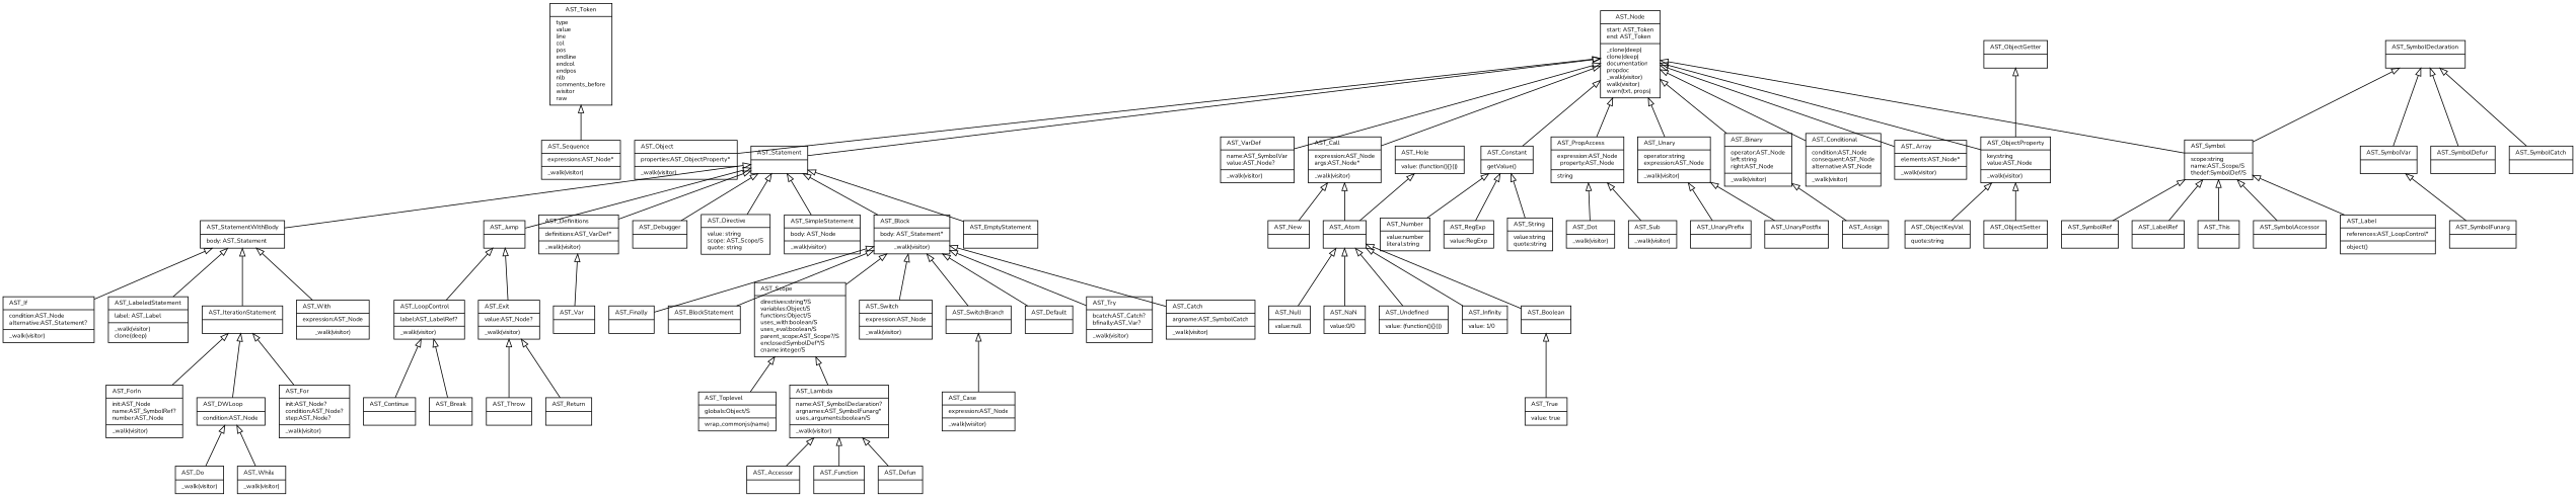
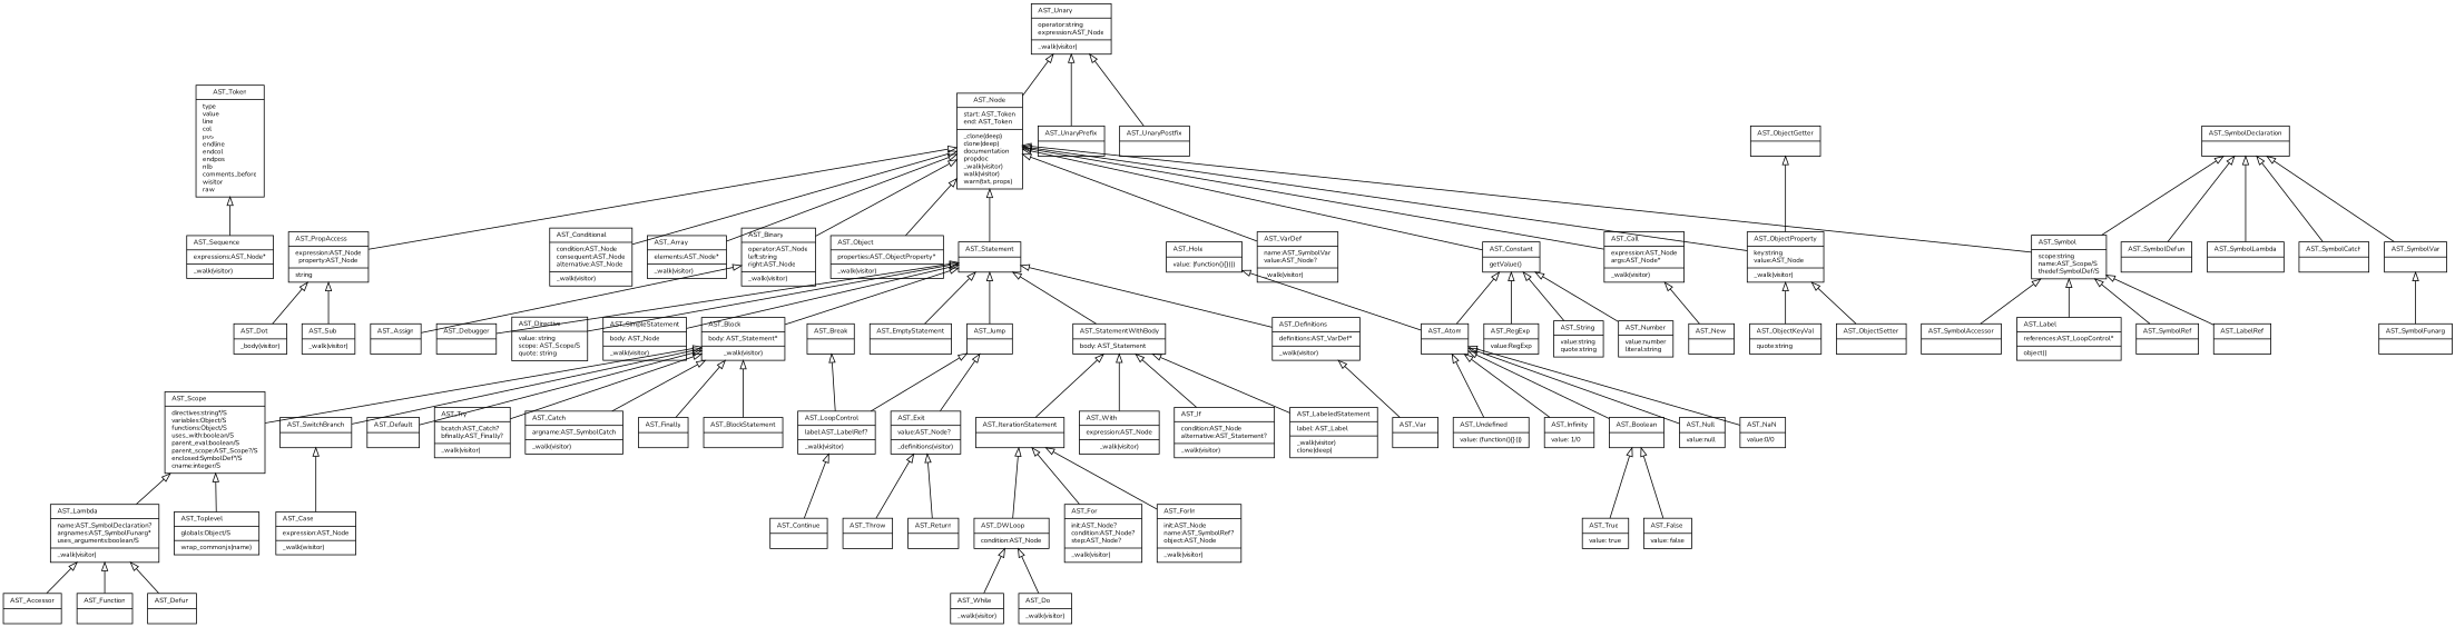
  digraph {
    fontname=Nunito
    rankdir=BT
    splines=FALSE
    node [fontname=Nunito fontsize=8 shape=record]
    edge [arrowhead=onormal fontname=Nunito style=filled]
    n1 [label="{AST_Token | type\lvalue\lline\lcol\lpos\lendline\lendcol\lendpos\lnlb\lcomments_before\lwisitor\lraw\l}"]
    n2 [label="{AST_Node | start: AST_Token\lend: AST_Token\l | _clone(deep)\lclone(deep)\ldocumentation\lpropdoc\l_walk(visitor)\lwalk(visitor)\lwarn(txt, props)\l}"]
    n3 [label="{AST_Statement\l | \l}"]
    n4 [label="{AST_Debugger\l | \l}"]
    n5 [label="{AST_Directive\l | value: string\lscope: AST_Scope/S\lquote: string\l}"]
    n6 [label="{AST_SimpleStatement\l | body: AST_Node\l | _walk(visitor)\l}"]
    n7 [label="{AST_Block\l | body: AST_Statement*\l | _walk(visitor)}"]
    n8 [label="{AST_BlockStatement\l |\l}"]
    n9 [label="{AST_EmptyStatement\l |\l}"]
    n10 [label="{AST_StatementWithBody\l | body: AST_Statement\l}"]
    n11 [label="{AST_LabeledStatement\l | label: AST_Label\l | _walk(visitor)\lclone(deep)\l}"]
    n12 [label="{AST_IterationStatement\l | \l}"]
    n13 [label="{AST_DWLoop\l | condition:AST_Node\l}"]
    n14 [label="{AST_Do\l | _walk(visitor)\l}"]
    n15 [label="{AST_While\l | _walk(visitor)\l}"]
    n16 [label="{AST_For\l | init:AST_Node?\lcondition:AST_Node?\lstep:AST_Node?\l | _walk(visitor)\l}"]
-   n17 [label="{AST_ForIn\l | init:AST_Node\lname:AST_SymbolRef?\lnumber:AST_Node\l | _walk(visitor)\l}"]
+   n17 [label="{AST_ForIn\l | init:AST_Node\lname:AST_SymbolRef?\lobject:AST_Node\l | _walk(visitor)\l}"]
    n18 [label="{AST_With\l | expression:AST_Node\l | _walk(visitor)}"]
-   n19 [label="{AST_Scope\l | directives:string*/S\lvariables:Object/S\lfunctions:Object/S\luses_with:boolean/S\luses_eval:boolean/S\lparent_scope:AST_Scope?/S\lenclosed:SymbolDef*/S\lcname:integer/S\l}"]
+   n19 [label="{AST_Scope\l | directives:string*/S\lvariables:Object/S\lfunctions:Object/S\luses_with:boolean/S\lparent_eval:boolean/S\lparent_scope:AST_Scope?/S\lenclosed:SymbolDef*/S\lcname:integer/S\l}"]
    n20 [label="{AST_Toplevel\l | globals:Object/S\l | wrap_commonjs(name)\l}"]
    n21 [label="{AST_Lambda\l | name:AST_SymbolDeclaration?\largnames:AST_SymbolFunarg*\luses_arguments:boolean/S\l | _walk(visitor)\l}"]
    n22 [label="{AST_Accessor\l | \l}"]
    n23 [label="{AST_Function\l | \l}"]
    n24 [label="{AST_Defun\l | \l}"]
    n25 [label="{AST_Jump\l | \l}"]
-   n26 [label="{AST_Exit\l | value:AST_Node?\l | _walk(visitor)\l}"]
+   n26 [label="{AST_Exit\l | value:AST_Node?\l | _definitions(visitor)\l}"]
    n27 [label="{AST_Return\l | \l}"]
    n28 [label="{AST_Throw\l | \l}"]
    n29 [label="{AST_LoopControl\l | label:AST_LabelRef?\l | _walk(visitor)\l}"]
    n30 [label="{AST_Break\l | \l}"]
    n31 [label="{AST_Continue\l | \l}"]
    n32 [label="{AST_If\l | condition:AST_Node\lalternative:AST_Statement?\l | _walk(visitor)\l}"]
-   n33 [label="{AST_Switch\l | expression:AST_Node\l | _walk(visitor)\l}"]
    n34 [label="{AST_SwitchBranch\l | \l}"]
    n35 [label="{AST_Default\l | \l}"]
    n36 [label="{AST_Case\l | expression:AST_Node\l | _walk(wisitor)\l}"]
-   n37 [label="{AST_Try\l | bcatch:AST_Catch?\lbfinally:AST_Var?\l | _walk(visitor)\l}"]
+   n37 [label="{AST_Try\l | bcatch:AST_Catch?\lbfinally:AST_Finally?\l | _walk(visitor)\l}"]
    n38 [label="{AST_Catch\l | argname:AST_SymbolCatch\l | _walk(visitor)\l}"]
    n39 [label="{AST_Finally\l | \l}"]
    n40 [label="{AST_Definitions\l | definitions:AST_VarDef*\l | _walk(visitor)\l}"]
    n41 [label="{AST_Var\l | \l}"]
    n42 [label="{AST_VarDef\l | name:AST_SymbolVar\lvalue:AST_Node?\l | _walk(visitor)\l}"]
    n43 [label="{AST_Call\l | expression:AST_Node\largs:AST_Node*\l | _walk(visitor)\l}"]
    n44 [label="{AST_New\l | \l}"]
    n45 [label="{AST_Sequence\l | expressions:AST_Node*\l | _walk(visitor)\l}"]
    n46 [label="{AST_PropAccess\l | expression:AST_Node\lproperty:AST_Node|string\l}"]
-   n47 [label="{AST_Dot\l | _walk(visitor)\l}"]
+   n47 [label="{AST_Dot\l | _body(visitor)\l}"]
    n48 [label="{AST_Sub\l | _walk(visitor)\l}"]
    n49 [label="{AST_Unary\l | operator:string\lexpression:AST_Node\l | _walk(visitor)\l}"]
    n50 [label="{AST_UnaryPrefix\l | \l}"]
    n51 [label="{AST_UnaryPostfix\l | \l}"]
    n52 [label="{AST_Binary\l | operator:AST_Node\lleft:string\lright:AST_Node\l | _walk(visitor)\l}"]
    n53 [label="{AST_Conditional\l | condition:AST_Node\lconsequent:AST_Node\lalternative:AST_Node\l | _walk(visitor)\l}"]
    n54 [label="{AST_Assign\l | \l}"]
    n55 [label="{AST_Array\l | elements:AST_Node*\l | _walk(visitor)\l}"]
    n56 [label="{AST_Object\l | properties:AST_ObjectProperty*\l | _walk(visitor)\l}"]
    n57 [label="{AST_ObjectProperty\l | key:string\lvalue:AST_Node\l | _walk(visitor)\l}"]
    n58 [label="{AST_ObjectGetter\l | \l}"]
    n59 [label="{AST_ObjectKeyVal\l | quote:string\l }"]
    n60 [label="{AST_ObjectSetter\l | \l}"]
    n61 [label="{AST_Symbol\l | scope:string\lname:AST_Scope/S\lthedef:SymbolDef/S\l}"]
    n62 [label="{AST_SymbolDeclaration\l | \l}"]
    n63 [label="{AST_SymbolAccessor\l | \l}"]
    n64 [label="{AST_SymbolVar\l | \l}"]
    n65 [label="{AST_SymbolFunarg\l | \l}"]
    n66 [label="{AST_SymbolDefun\l | \l}"]
+   n67 [label="{AST_SymbolLambda\l | \l}"]
    n68 [label="{AST_SymbolCatch\l | \l}"]
    n69 [label="{AST_Label\l | references:AST_LoopControl*\l | object()\l}"]
    n70 [label="{AST_SymbolRef\l | \l}"]
    n71 [label="{AST_LabelRef\l | \l}"]
-   n72 [label="{AST_This\l | \l}"]
    n73 [label="{AST_Constant\l | getValue()\l}"]
    n74 [label="{AST_String\l | value:string\lquote:string\l}"]
    n75 [label="{AST_Number\l | value:number\lliteral:string\l}"]
    n76 [label="{AST_RegExp\l | value:RegExp\l}"]
    n77 [label="{AST_Atom\l | \l}"]
    n78 [label="{AST_Hole\l | value: (function()\{\}())\l}"]
    n79 [label="{AST_Null\l | value:null\l}"]
    n80 [label="{AST_NaN\l | value:0/0\l}"]
    n81 [label="{AST_Undefined\l | value: (function()\{\}())\l}"]
    n82 [label="{AST_Infinity\l | value: 1/0\l}"]
    n83 [label="{AST_Boolean\l | \l}"]
+   n84 [label="{AST_False\l | value: false\l}"]
    n85 [label="{AST_True\l | value: true\l}"]
    subgraph sub_1 {
      rank=same
      n1
      n2
    }
    n3 -> n2
    n4 -> n3
    n5 -> n3
    n6 -> n3
    n7 -> n3
    n8 -> n7
    n9 -> n3
    n10 -> n3
    n11 -> n10
    n12 -> n10
    n13 -> n12
    n14 -> n13
    n15 -> n13
    n16 -> n12
    n17 -> n12
    n18 -> n10
    n19 -> n7
    n20 -> n19
    n21 -> n19
    n22 -> n21
    n23 -> n21
    n24 -> n21
    n25 -> n3
    n26 -> n25
    n27 -> n26
    n28 -> n26
    n29 -> n25
-   n30 -> n29
+   n29 -> n30
    n31 -> n29
    n32 -> n10
-   n33 -> n7
    n34 -> n7
    n35 -> n7
    n36 -> n34
    n37 -> n7
    n38 -> n7
    n39 -> n7
    n40 -> n3
    n41 -> n40
    n42 -> n2
    n43 -> n2
    n44 -> n43
    n45 -> n1
    n46 -> n2
    n47 -> n46
    n48 -> n46
-   n49 -> n2
+   n2 -> n49
    n50 -> n49
    n51 -> n49
    n52 -> n2
    n53 -> n2
    n54 -> n52
    n55 -> n2
    n56 -> n2
    n57 -> n2
    n57 -> n58
    n59 -> n57
    n60 -> n57
    n61 -> n2
    n61 -> n62
    n63 -> n61
    n64 -> n62
    n65 -> n64
    n66 -> n62
+   n67 -> n62
    n68 -> n62
    n69 -> n61
    n70 -> n61
    n71 -> n61
-   n72 -> n61
    n73 -> n2
    n74 -> n73
    n75 -> n73
    n76 -> n73
-   n77 -> n43
+   n77 -> n73
    n77 -> n78
    n79 -> n77
    n80 -> n77
    n81 -> n77
    n82 -> n77
    n83 -> n77
+   n84 -> n83
    n85 -> n83
  }
